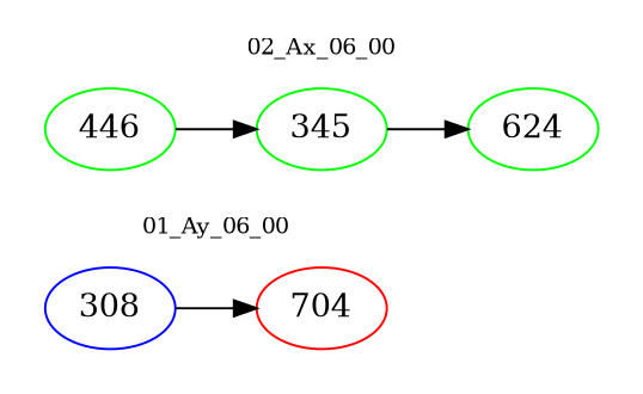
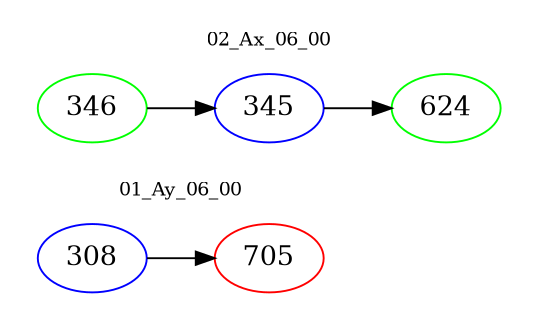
  digraph {
    rankdir=LR
    node [color=blue]
    edge [color=black]
    n1 [label=308]
-   n2 [color=red label=704]
-   n3 [color=green label=446]
-   n4 [color=green label=345]
+   n2 [color=red label=705]
+   n3 [color=green label=346]
+   n4 [label=345]
    n5 [color=green label=624]
    subgraph cluster_1 {
      color=white
      fontsize=10
      label="01_Ay_06_00"
      n1
      n2
    }
    subgraph cluster_2 {
      color=white
      fontsize=10
      label="02_Ax_06_00"
      n3
      n4
      n5
    }
    n1 -> n2
    n3 -> n4
    n4 -> n5
  }
